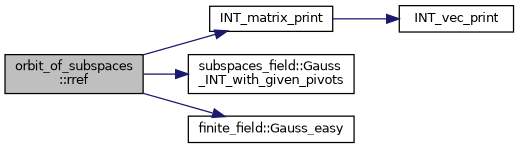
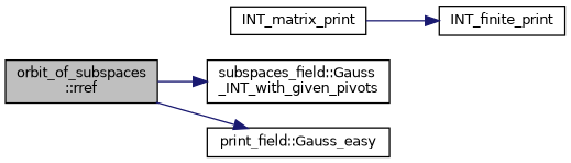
  digraph {
    rankdir=LR
    node [color=black fillcolor=white fontname=Helvetica fontsize=10 shape=record style=filled]
    edge [color=midnightblue fontname=Helvetica fontsize=10 labelfontname=Helvetica labelfontsize=10 style=solid]
    n1 [fillcolor=grey75 fontcolor=black height=0.2 label="orbit_of_subspaces\l::rref" width=0.4]
    n2 [height=0.2 label=INT_matrix_print width=0.4]
    n3 [height=0.2 label="subspaces_field::Gauss\l_INT_with_given_pivots" width=0.4]
-   n4 [height=0.2 label="finite_field::Gauss_easy" width=0.4]
-   n5 [height=0.2 label=INT_vec_print width=0.4]
-   n1 -> n2
+   n4 [height=0.2 label="print_field::Gauss_easy" width=0.4]
+   n5 [height=0.2 label=INT_finite_print width=0.4]
    n1 -> n3
    n1 -> n4
    n2 -> n5
  }
